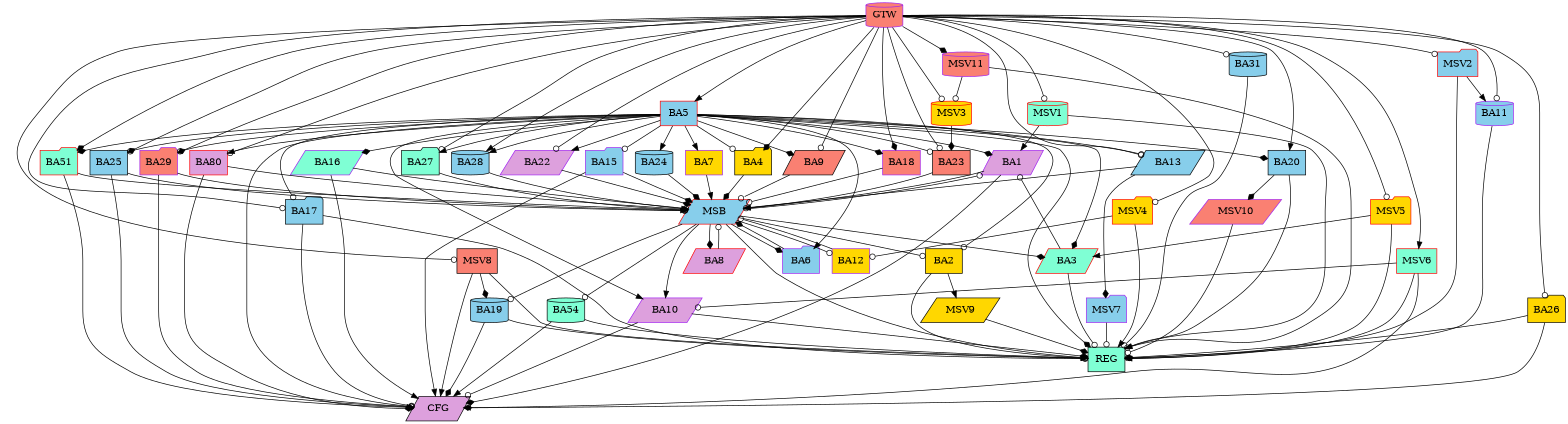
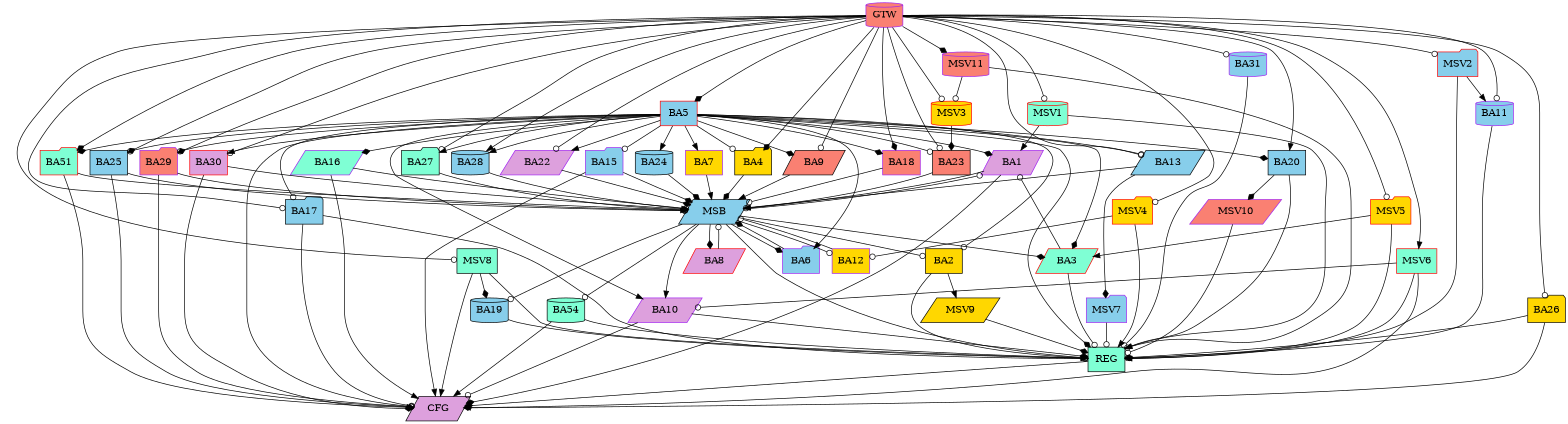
  strict digraph {
    node [color=black fillcolor=skyblue shape=parallelogram style=filled]
    edge [arrowhead=odot]
    n1 [color=purple fillcolor=plum label=BA1]
-   n2 [color=red label=MSB]
+   n2 [label=MSB]
    n3 [fillcolor=plum label=CFG]
    n4 [fillcolor=gold label=BA2 shape=box]
    n5 [fillcolor=aquamarine label=REG shape=box]
    n6 [color=red fillcolor=aquamarine label=BA3]
    n7 [color=purple label=BA6 shape=folder]
    n8 [color=purple fillcolor=plum label=BA10]
    n9 [color=red fillcolor=plum label=BA8]
    n10 [color=purple fillcolor=gold label=BA12 shape=box]
    n11 [fillcolor=aquamarine label=BA54 shape=cylinder]
    n12 [label=BA19 shape=cylinder]
    n13 [fillcolor=gold label=MSV9]
    n14 [fillcolor=gold label=BA4 shape=folder]
    n15 [color=red label=BA5 shape=box]
    n16 [color=purple fillcolor=gold label=BA7 shape=box]
    n17 [fillcolor=salmon label=BA9]
    n18 [label=BA13]
    n19 [color=purple label=BA15 shape=folder]
    n20 [color=purple fillcolor=aquamarine label=BA16]
    n21 [label=BA17 shape=folder]
    n22 [color=purple fillcolor=salmon label=BA18 shape=box]
    n23 [label=BA20 shape=box]
    n24 [color=red fillcolor=aquamarine label=BA51 shape=folder]
    n25 [color=purple fillcolor=plum label=BA22]
    n26 [fillcolor=salmon label=BA23 shape=box]
    n27 [label=BA24 shape=cylinder]
    n28 [label=BA25 shape=box]
    n29 [fillcolor=aquamarine label=BA27 shape=folder]
    n30 [label=BA28 shape=cylinder]
    n31 [color=purple fillcolor=salmon label=BA29 shape=folder]
-   n32 [color=red fillcolor=plum label=BA80 shape=box]
+   n32 [color=red fillcolor=plum label=BA30 shape=box]
    n33 [color=purple label=MSV7 shape=folder]
    n34 [color=purple fillcolor=salmon label=MSV10]
    n35 [color=purple label=BA11 shape=cylinder]
    n36 [fillcolor=gold label=BA26 shape=folder]
-   n37 [label=BA31 shape=cylinder]
+   n37 [color=purple label=BA31 shape=cylinder]
    n38 [color=purple fillcolor=salmon label=GTW shape=cylinder]
    n39 [color=red fillcolor=aquamarine label=MSV1 shape=cylinder]
    n40 [color=red label=MSV2 shape=folder]
    n41 [color=red fillcolor=gold label=MSV3 shape=cylinder]
    n42 [color=red fillcolor=gold label=MSV4 shape=folder]
    n43 [color=red fillcolor=gold label=MSV5 shape=folder]
    n44 [color=red fillcolor=aquamarine label=MSV6 shape=box]
-   n45 [fillcolor=salmon label=MSV8 shape=box]
+   n45 [fillcolor=aquamarine label=MSV8 shape=box]
    n46 [color=purple fillcolor=salmon label=MSV11 shape=cylinder]
    n1 -> n2
    n1 -> n3 [arrowhead=diamond]
    n2 -> n1
    n2 -> n4
    n2 -> n5
    n2 -> n6 [arrowhead=diamond]
    n2 -> n7 [arrowhead=diamond]
    n2 -> n8 [arrowhead=normal]
    n2 -> n9 [arrowhead=diamond]
    n2 -> n10
    n2 -> n11
    n2 -> n12
    n4 -> n5 [arrowhead=normal]
    n4 -> n13 [arrowhead=normal]
-   n12 -> n3 [arrowhead=diamond]
+   n5 -> n3 [arrowhead=diamond]
    n6 -> n1
    n6 -> n5
    n7 -> n2 [arrowhead=diamond]
    n8 -> n3
    n8 -> n5 [arrowhead=diamond]
    n9 -> n2
    n10 -> n2
    n11 -> n3 [arrowhead=normal]
    n11 -> n5 [arrowhead=normal]
    n12 -> n5 [arrowhead=normal]
    n13 -> n5 [arrowhead=diamond]
    n14 -> n2 [arrowhead=diamond]
    n15 -> n1 [arrowhead=diamond]
    n15 -> n3
    n15 -> n4
    n15 -> n5 [arrowhead=diamond]
    n15 -> n6 [arrowhead=diamond]
    n15 -> n7 [arrowhead=normal]
    n15 -> n8 [arrowhead=normal]
    n15 -> n14
    n15 -> n16 [arrowhead=normal]
    n15 -> n17 [arrowhead=diamond]
    n15 -> n18
    n15 -> n19
    n15 -> n20 [arrowhead=diamond]
    n15 -> n21
    n15 -> n22 [arrowhead=diamond]
    n15 -> n23 [arrowhead=diamond]
    n15 -> n24 [arrowhead=diamond]
    n15 -> n25 [arrowhead=normal]
    n15 -> n26
    n15 -> n27 [arrowhead=normal]
    n15 -> n28
    n15 -> n29 [arrowhead=normal]
    n15 -> n30 [arrowhead=normal]
    n15 -> n31
    n15 -> n32 [arrowhead=normal]
    n16 -> n2 [arrowhead=normal]
-   n17 -> n2
+   n17 -> n2 [arrowhead=normal]
    n18 -> n2 [arrowhead=normal]
    n18 -> n33 [arrowhead=diamond]
    n19 -> n2 [arrowhead=diamond]
    n19 -> n3 [arrowhead=normal]
    n20 -> n2
    n20 -> n3 [arrowhead=normal]
    n21 -> n3
    n21 -> n5
    n22 -> n2
    n23 -> n5 [arrowhead=normal]
    n23 -> n34 [arrowhead=diamond]
    n24 -> n2
    n24 -> n3 [arrowhead=diamond]
    n25 -> n2 [arrowhead=diamond]
    n26 -> n2 [arrowhead=normal]
    n27 -> n2 [arrowhead=diamond]
    n28 -> n2
    n28 -> n3 [arrowhead=normal]
    n29 -> n2
    n30 -> n2 [arrowhead=normal]
    n31 -> n2 [arrowhead=normal]
    n31 -> n3
    n32 -> n2 [arrowhead=diamond]
    n32 -> n3 [arrowhead=diamond]
    n33 -> n5
    n34 -> n5
    n35 -> n5
    n36 -> n3 [arrowhead=normal]
    n36 -> n5 [arrowhead=diamond]
    n37 -> n5
    n38 -> n14 [arrowhead=diamond]
-   n38 -> n15 [arrowhead=normal]
+   n38 -> n15 [arrowhead=diamond]
    n38 -> n17
    n38 -> n18
    n38 -> n21
    n38 -> n22 [arrowhead=diamond]
    n38 -> n23 [arrowhead=normal]
    n38 -> n24 [arrowhead=diamond]
    n38 -> n25
    n38 -> n26
    n38 -> n28 [arrowhead=diamond]
    n38 -> n29
    n38 -> n30 [arrowhead=normal]
    n38 -> n31 [arrowhead=diamond]
    n38 -> n32
    n38 -> n35
    n38 -> n36
    n38 -> n37
    n38 -> n39
    n38 -> n40
    n38 -> n41
    n38 -> n42
    n38 -> n43
    n38 -> n44 [arrowhead=normal]
    n38 -> n45
    n38 -> n46 [arrowhead=diamond]
    n39 -> n1 [arrowhead=normal]
    n39 -> n5
    n40 -> n5 [arrowhead=diamond]
    n40 -> n35 [arrowhead=normal]
    n41 -> n26 [arrowhead=diamond]
    n42 -> n5 [arrowhead=normal]
    n42 -> n10
    n43 -> n5 [arrowhead=normal]
    n43 -> n6 [arrowhead=normal]
    n44 -> n3 [arrowhead=diamond]
    n44 -> n5 [arrowhead=normal]
    n44 -> n8
    n45 -> n3 [arrowhead=normal]
    n45 -> n5
    n45 -> n12 [arrowhead=diamond]
    n46 -> n5 [arrowhead=normal]
    n46 -> n41
  }
